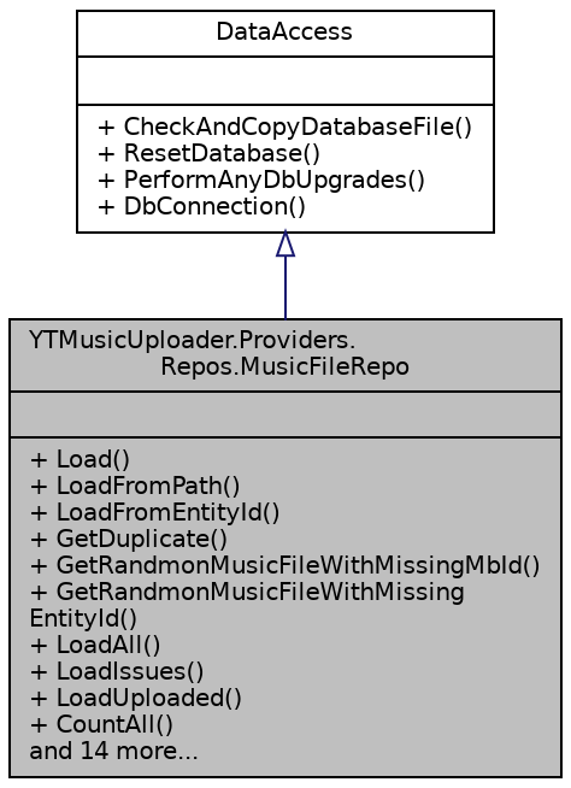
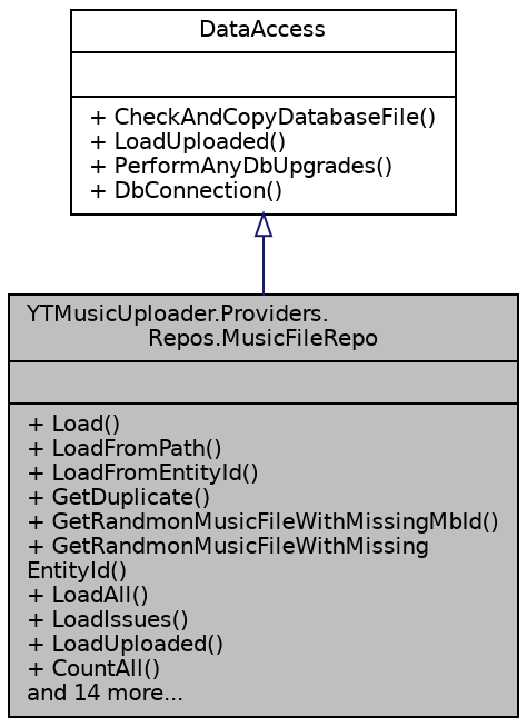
  digraph {
    node [color=black fontname=Helvetica fontsize=10 shape=record style=filled]
    n1 [fillcolor=grey75 fontcolor=black height=0.2 label="{YTMusicUploader.Providers.\lRepos.MusicFileRepo\n||+ Load()\l+ LoadFromPath()\l+ LoadFromEntityId()\l+ GetDuplicate()\l+ GetRandmonMusicFileWithMissingMbId()\l+ GetRandmonMusicFileWithMissing\lEntityId()\l+ LoadAll()\l+ LoadIssues()\l+ LoadUploaded()\l+ CountAll()\land 14 more...\l}" width=0.4]
-   n2 [fillcolor=white height=0.2 label="{DataAccess\n||+ CheckAndCopyDatabaseFile()\l+ ResetDatabase()\l+ PerformAnyDbUpgrades()\l+ DbConnection()\l}" width=0.4]
+   n2 [fillcolor=white height=0.2 label="{DataAccess\n||+ CheckAndCopyDatabaseFile()\l+ LoadUploaded()\l+ PerformAnyDbUpgrades()\l+ DbConnection()\l}" width=0.4]
    n2 -> n1 [arrowtail=onormal color=midnightblue dir=back fontname=Helvetica fontsize=10 labelfontname=Helvetica labelfontsize=10 style=solid]
  }
